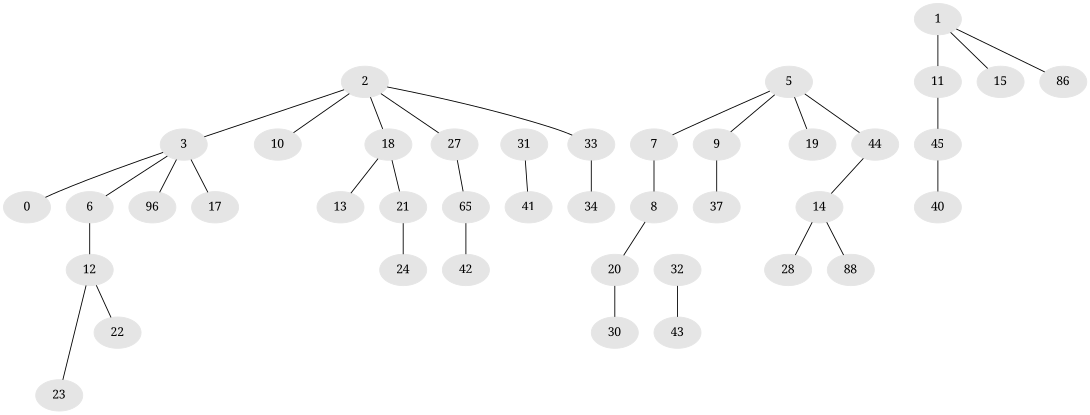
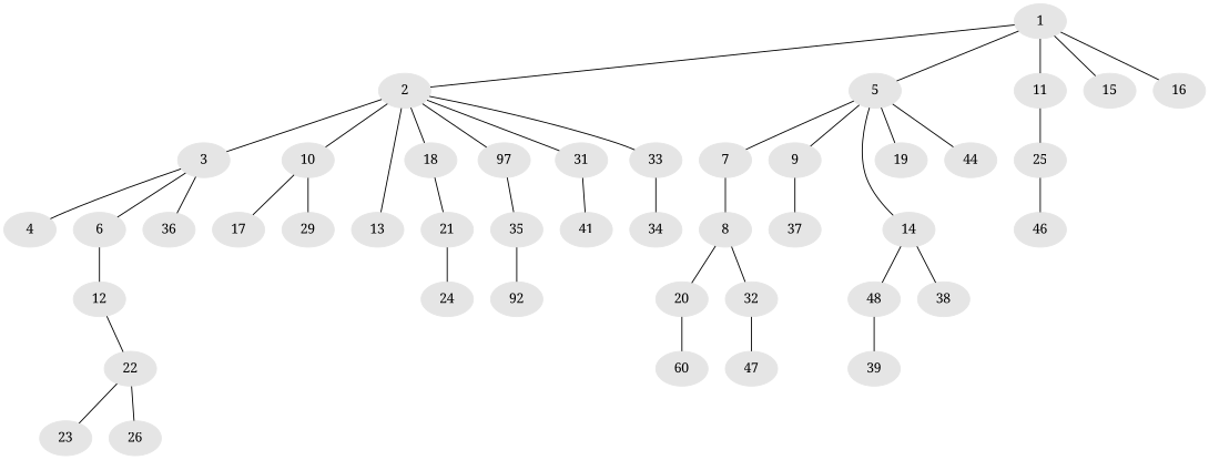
  graph {
    fontname="Noto Serif"
    node [color=gray90 fontname="Noto Serif" style=filled]
    edge [fontname="Noto Serif" weight=1.0]
    1
    2
    5
    11
    15
-   16 [label=86]
+   16
    3
    10
    13
    18
-   27
+   27 [label=97]
    31
    33
    7
    9
    14
    19
    44
-   25 [label=45]
-   4 [label=0]
+   25
+   4
    6
    17
-   36 [label=96]
+   36
+   29
    21
-   35 [label=65]
+   35
    41
    12
    8
    37
-   28
-   38 [label=88]
+   28 [label=48]
+   38
    22
    23
    20
    32
-   30
-   43
+   30 [label=60]
+   43 [label=47]
    34
-   40
+   40 [label=46]
+   26
+   39
    24
-   42
+   42 [label=92]
+   1 -- 2
+   1 -- 5
    1 -- 11
    1 -- 15
    1 -- 16
    2 -- 3 [weight=3.0]
    2 -- 10
-   18 -- 13
+   2 -- 13
    2 -- 18
    2 -- 27
+   2 -- 31
    2 -- 33
    5 -- 7
    5 -- 9
-   44 -- 14
+   5 -- 14
    5 -- 19
    5 -- 44
    11 -- 25 [weight=3.0]
    3 -- 4 [weight=2.0]
    3 -- 6
-   3 -- 17
+   10 -- 17
    3 -- 36
+   10 -- 29
    18 -- 21
    27 -- 35
    31 -- 41
    33 -- 34 [weight=3.0]
    7 -- 8 [weight=4.0]
    9 -- 37
    14 -- 28
    14 -- 38
    25 -- 40
    6 -- 12
    21 -- 24 [weight=2.0]
    35 -- 42
    12 -- 22
-   12 -- 23
+   22 -- 23
    8 -- 20
+   8 -- 32
+   28 -- 39
+   22 -- 26 [weight=2.0]
    20 -- 30
    32 -- 43
  }
